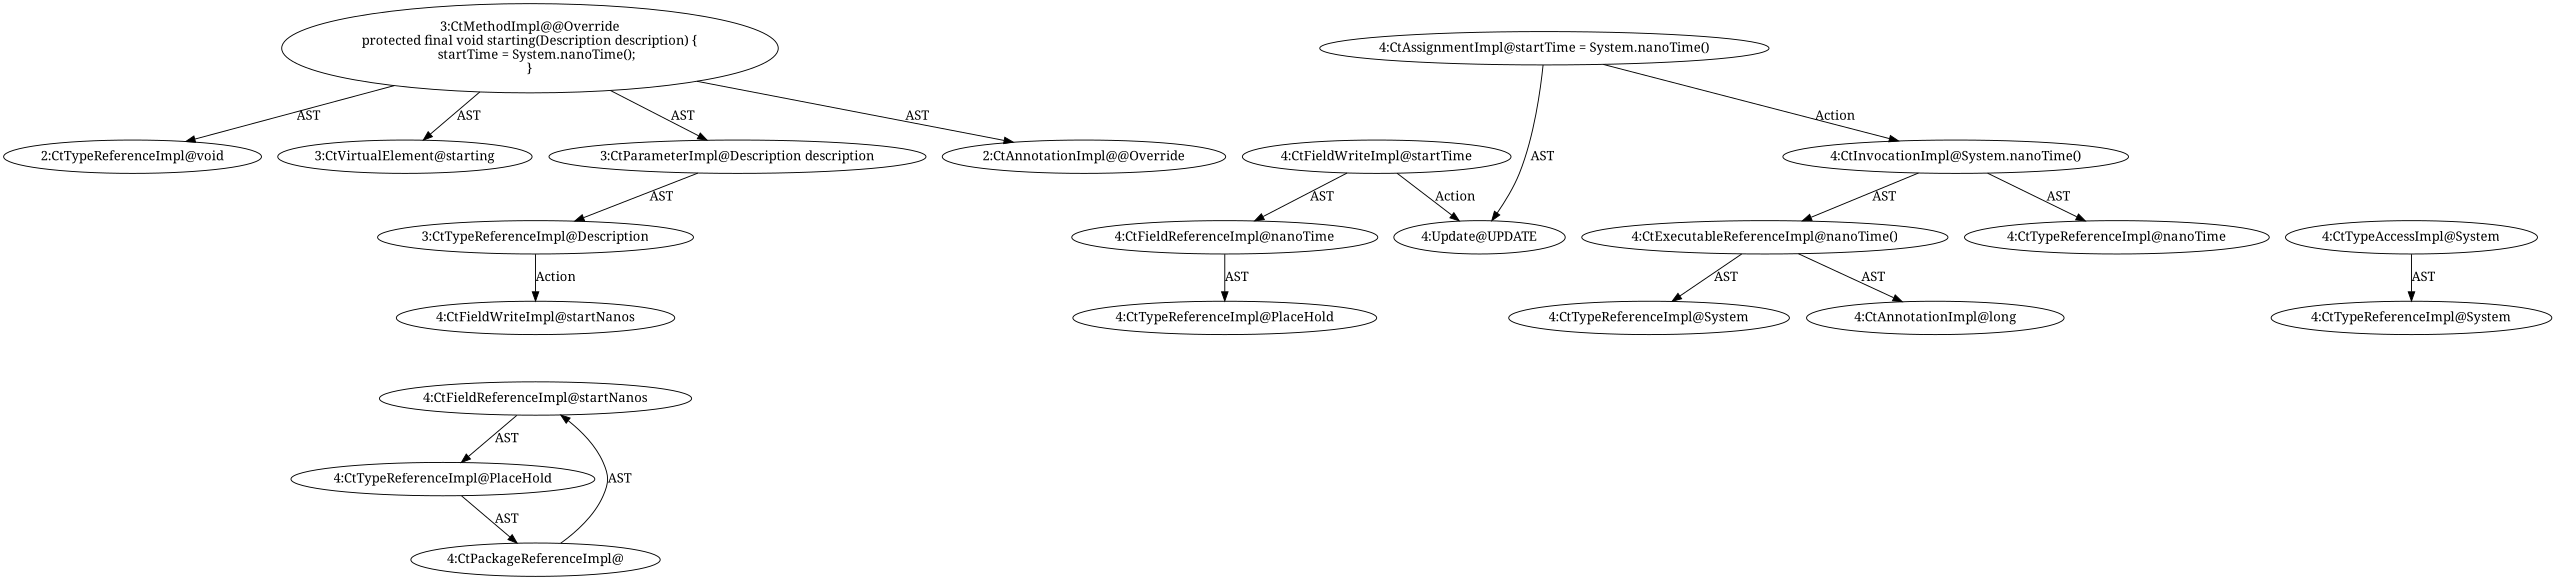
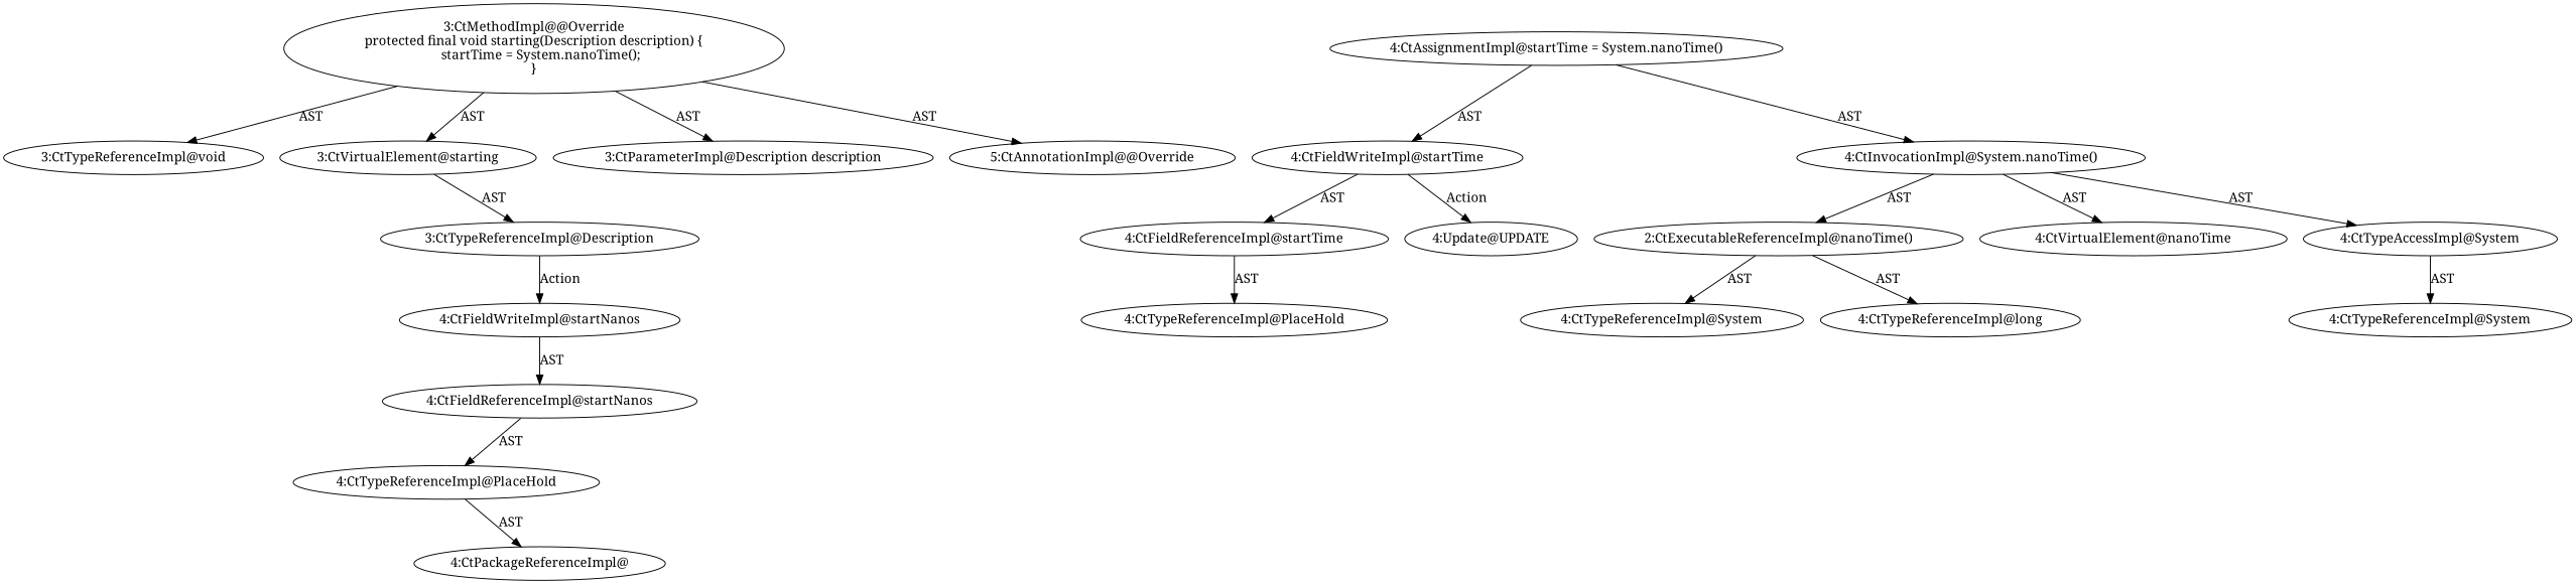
  digraph {
    fontname="Noto Serif"
    node [fontname="Noto Serif" shape=ellipse]
    edge [fontname="Noto Serif"]
-   n1 [label="2:CtTypeReferenceImpl@void"]
+   n1 [label="3:CtTypeReferenceImpl@void"]
    n2 [label="3:CtVirtualElement@starting"]
    n3 [label="3:CtParameterImpl@Description description"]
    n4 [label="3:CtTypeReferenceImpl@Description"]
    n5 [label="4:CtFieldWriteImpl@startNanos"]
-   n6 [label="4:CtFieldReferenceImpl@nanoTime"]
+   n6 [label="4:CtFieldReferenceImpl@startTime"]
    n7 [label="4:CtTypeReferenceImpl@PlaceHold"]
    n8 [label="4:CtFieldWriteImpl@startTime"]
    n9 [label="4:Update@UPDATE"]
-   n10 [label="4:CtExecutableReferenceImpl@nanoTime()"]
+   n10 [label="2:CtExecutableReferenceImpl@nanoTime()"]
    n11 [label="4:CtTypeReferenceImpl@System"]
-   n12 [label="4:CtAnnotationImpl@long"]
-   n13 [label="4:CtTypeReferenceImpl@nanoTime"]
+   n12 [label="4:CtTypeReferenceImpl@long"]
+   n13 [label="4:CtVirtualElement@nanoTime"]
    n14 [label="4:CtTypeAccessImpl@System"]
    n15 [label="4:CtTypeReferenceImpl@System"]
    n16 [label="4:CtInvocationImpl@System.nanoTime()"]
    n17 [label="4:CtAssignmentImpl@startTime = System.nanoTime()"]
    n18 [label="3:CtMethodImpl@@Override\nprotected final void starting(Description description) \{\n    startTime = System.nanoTime();\n\}"]
-   n19 [label="2:CtAnnotationImpl@@Override"]
+   n19 [label="5:CtAnnotationImpl@@Override"]
    n20 [label="4:CtFieldReferenceImpl@startNanos"]
    n21 [label="4:CtPackageReferenceImpl@"]
    n22 [label="4:CtTypeReferenceImpl@PlaceHold"]
-   n3 -> n4 [label=AST]
+   n2 -> n4 [label=AST]
    n4 -> n5 [label=Action]
-   n21 -> n20 [label=AST]
+   n5 -> n20 [label=AST]
    n6 -> n7 [label=AST]
    n8 -> n6 [label=AST]
    n8 -> n9 [label=Action]
    n10 -> n11 [label=AST]
    n10 -> n12 [label=AST]
    n14 -> n15 [label=AST]
    n16 -> n10 [label=AST]
    n16 -> n13 [label=AST]
-   n17 -> n9 [label=AST]
-   n17 -> n16 [label=Action]
+   n16 -> n14 [label=AST]
+   n17 -> n8 [label=AST]
+   n17 -> n16 [label=AST]
    n18 -> n1 [label=AST]
    n18 -> n2 [label=AST]
    n18 -> n3 [label=AST]
    n18 -> n19 [label=AST]
    n20 -> n22 [label=AST]
    n22 -> n21 [label=AST]
  }
